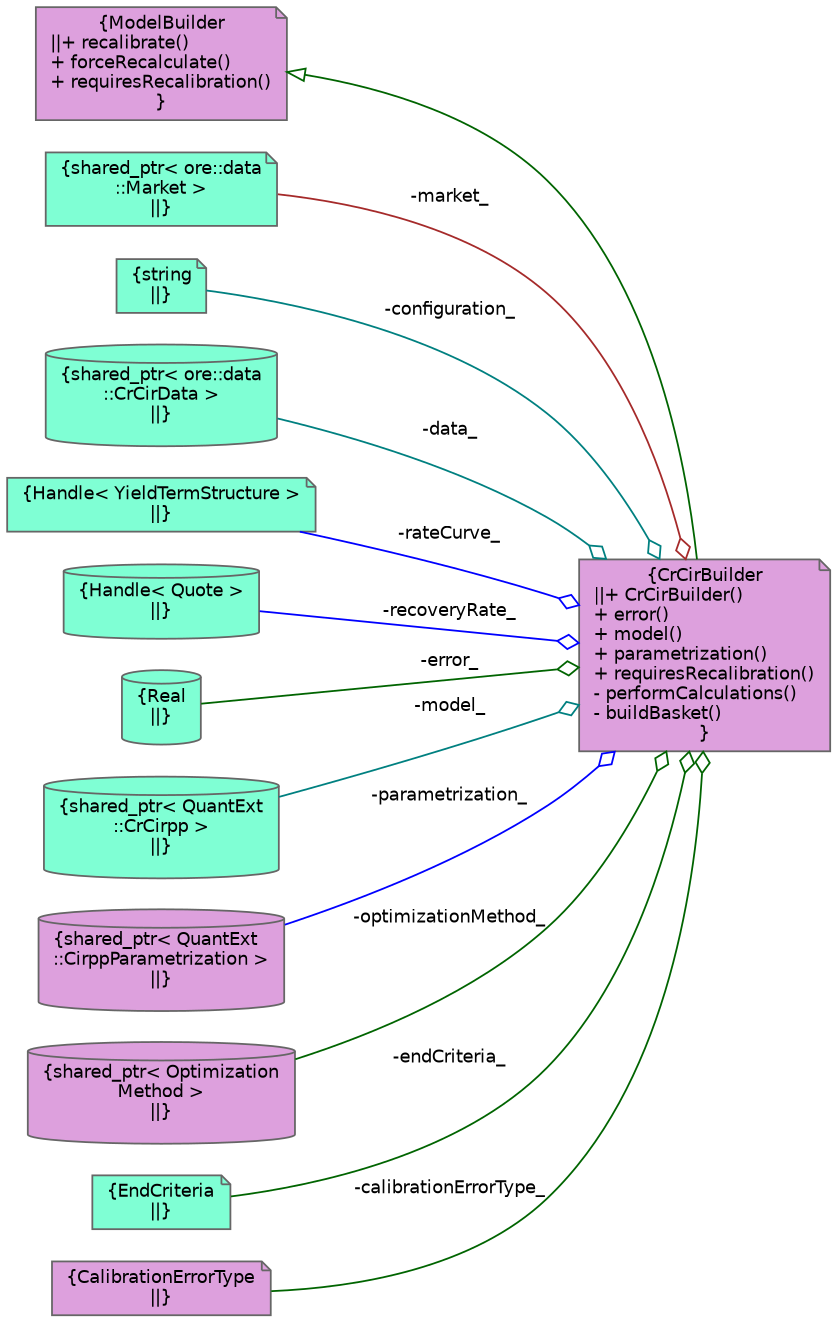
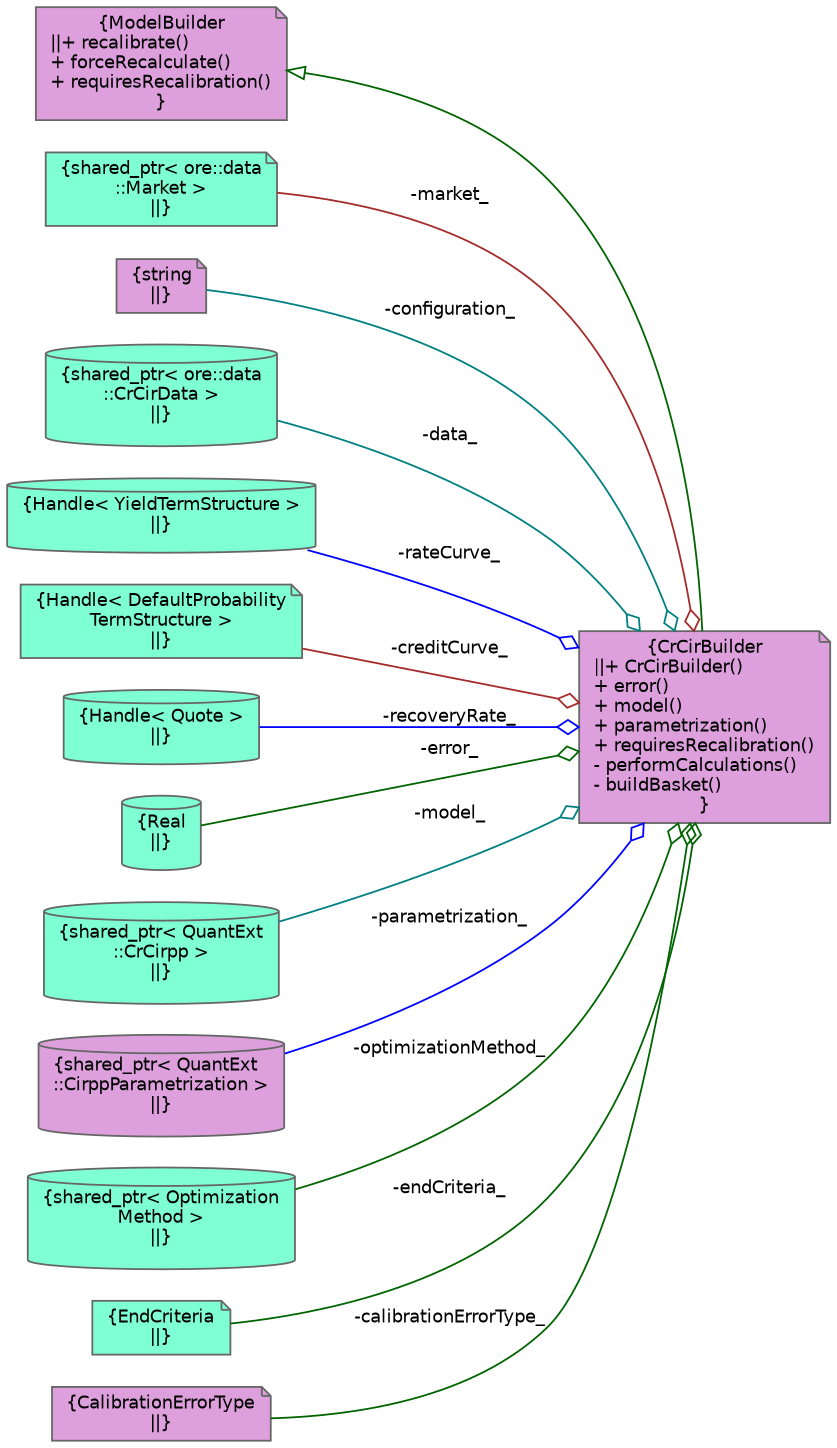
  digraph {
    rankdir=LR
    node [color=gray40 fillcolor=aquamarine fontname=Helvetica fontsize=10 shape=note style=filled]
    edge [color=darkgreen fontname=Helvetica fontsize=10 labelfontname=Helvetica labelfontsize=10 style=solid arrowhead=odiamond]
    n1 [fillcolor=plum fontcolor=black height=0.2 label="{CrCirBuilder\n||+ CrCirBuilder()\l+ error()\l+ model()\l+ parametrization()\l+ requiresRecalibration()\l- performCalculations()\l- buildBasket()\l}" width=0.4]
    n2 [fillcolor=plum height=0.2 label="{ModelBuilder\n||+ recalibrate()\l+ forceRecalculate()\l+ requiresRecalibration()\l}" width=0.4]
    n3 [height=0.2 label="{shared_ptr\< ore::data\l::Market \>\n||}" width=0.4]
-   n4 [height=0.2 label="{string\n||}" width=0.4]
+   n4 [fillcolor=plum height=0.2 label="{string\n||}" width=0.4]
    n5 [height=0.2 label="{shared_ptr\< ore::data\l::CrCirData \>\n||}" shape=cylinder width=0.4]
-   n6 [height=0.2 label="{Handle\< YieldTermStructure \>\n||}" width=0.4]
+   n6 [height=0.2 label="{Handle\< YieldTermStructure \>\n||}" shape=cylinder width=0.4]
+   n7 [height=0.2 label="{Handle\< DefaultProbability\lTermStructure \>\n||}" width=0.4]
    n8 [height=0.2 label="{Handle\< Quote \>\n||}" shape=cylinder width=0.4]
    n9 [height=0.2 label="{Real\n||}" shape=cylinder width=0.4]
    n10 [height=0.2 label="{shared_ptr\< QuantExt\l::CrCirpp \>\n||}" shape=cylinder width=0.4]
    n11 [fillcolor=plum height=0.2 label="{shared_ptr\< QuantExt\l::CirppParametrization \>\n||}" shape=cylinder width=0.4]
-   n12 [fillcolor=plum height=0.2 label="{shared_ptr\< Optimization\lMethod \>\n||}" shape=cylinder width=0.4]
+   n12 [height=0.2 label="{shared_ptr\< Optimization\lMethod \>\n||}" shape=cylinder width=0.4]
    n13 [height=0.2 label="{EndCriteria\n||}" width=0.4]
    n14 [fillcolor=plum height=0.2 label="{CalibrationErrorType\n||}" width=0.4]
    n2 -> n1 [arrowtail=onormal dir=back arrowhead=""]
    n3 -> n1 [color=brown label=" -market_"]
    n4 -> n1 [color=teal label=" -configuration_"]
    n5 -> n1 [color=teal label=" -data_"]
    n6 -> n1 [color=blue label=" -rateCurve_"]
+   n7 -> n1 [color=brown label=" -creditCurve_"]
    n8 -> n1 [color=blue label=" -recoveryRate_"]
    n9 -> n1 [label=" -error_"]
    n10 -> n1 [color=teal label=" -model_"]
    n11 -> n1 [color=blue label=" -parametrization_"]
    n12 -> n1 [label=" -optimizationMethod_"]
    n13 -> n1 [label=" -endCriteria_"]
    n14 -> n1 [label=" -calibrationErrorType_"]
  }
